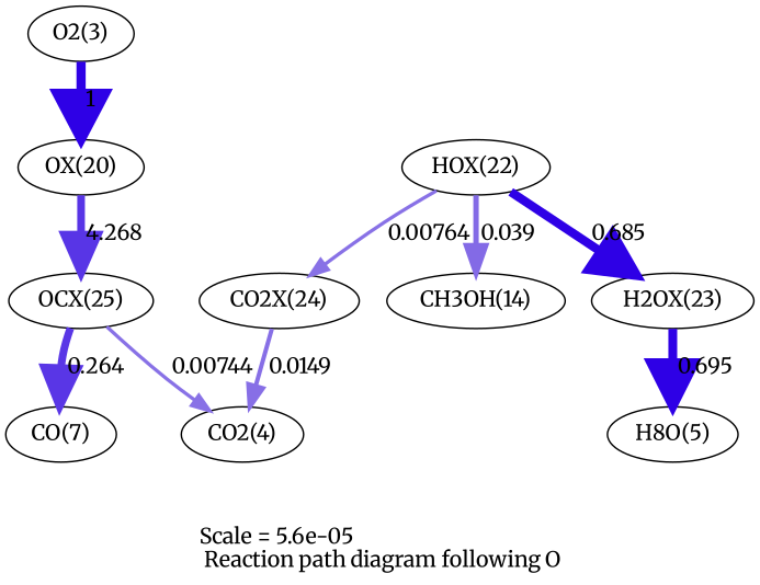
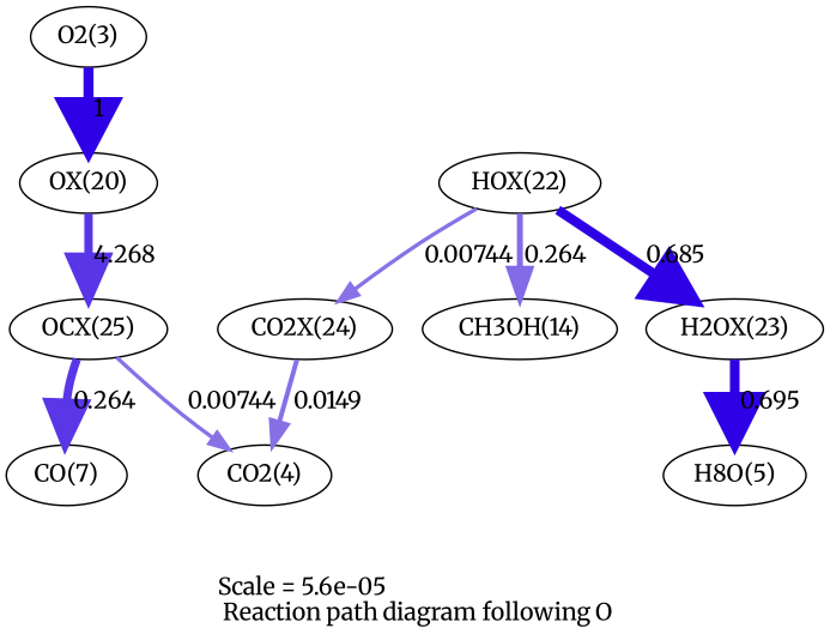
  digraph {
    fontname=Merriweather
    label="Scale = 5.6e-05\l Reaction path diagram following O"
    node [fontname=Merriweather]
    edge [arrowsize=2.5 color="0.7, 0.507, 0.9" fontname=Merriweather penwidth=2.3]
    n1 [label="O2(3)"]
    n2 [label="OX(20)"]
    n3 [label="OCX(25)"]
    n4 [label="HOX(22)"]
    n5 [label="CH3OH(14)"]
    n6 [label="H2OX(23)"]
    n7 [label="CO2X(24)"]
    n8 [label="CO(7)"]
    n9 [label="CO2(4)"]
    n10 [label="H8O(5)"]
    n1 -> n2 [arrowsize=3 color="0.7, 1.5, 0.9" label=" 1" penwidth=6]
    n2 -> n3 [color="0.7, 0.768, 0.9" label=" 4.268" penwidth=5.01]
    n3 -> n8 [color="0.7, 0.764, 0.9" label=" 0.264" penwidth=5]
    n3 -> n9 [arrowsize=1.15 label=" 0.00744"]
-   n4 -> n5 [arrowsize=1.78 color="0.7, 0.539, 0.9" label=" 0.039" penwidth=3.55]
+   n4 -> n5 [arrowsize=1.78 color="0.7, 0.539, 0.9" label=" 0.264" penwidth=3.55]
    n4 -> n6 [arrowsize=2.86 color="0.7, 1.19, 0.9" label=" 0.685" penwidth=5.71]
-   n4 -> n7 [arrowsize=1.15 label=" 0.00764"]
+   n4 -> n7 [arrowsize=1.15 label=" 0.00744"]
    n6 -> n10 [arrowsize=2.86 color="0.7, 1.2, 0.9" label=" 0.695" penwidth=5.73]
    n7 -> n9 [arrowsize=1.41 color="0.7, 0.515, 0.9" label=" 0.0149" penwidth=2.82]
  }
